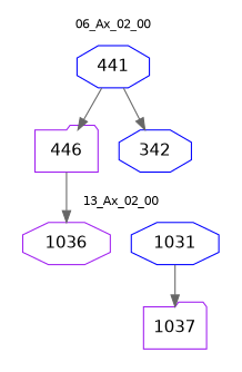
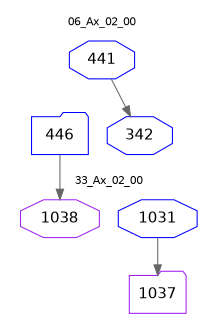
  digraph {
    fontname="DejaVu Sans"
    node [color=blue fontname="DejaVu Sans" shape=octagon]
    edge [color=gray40 fontname="DejaVu Sans"]
    n1 [label=1031]
    n2 [color=purple label=1037 shape=folder]
-   n3 [color=purple label=1036]
+   n3 [color=purple label=1038]
    n4 [label=441]
-   n5 [color=purple label=446 shape=folder]
+   n5 [label=446 shape=folder]
    n6 [label=342]
    subgraph cluster_1 {
      color=white
      fontsize=10
-     label="13_Ax_02_00"
+     label="33_Ax_02_00"
      n1
      n2
      n3
    }
    subgraph cluster_2 {
      color=white
      fontsize=10
      label="06_Ax_02_00"
      n4
      n5
      n6
    }
    n1 -> n2
-   n4 -> n5
    n4 -> n6
    n5 -> n3
  }
